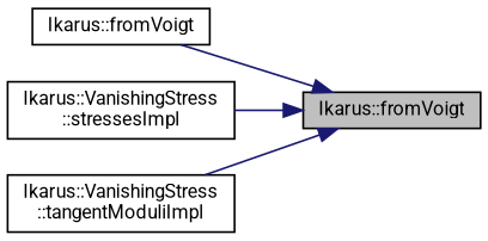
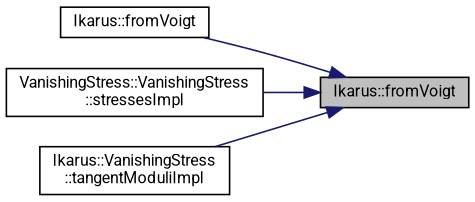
  digraph {
    rankdir=RL
    fontname=Roboto
    node [color=black fillcolor=white fontname=Roboto fontsize=10 shape=record style=filled]
    edge [color=midnightblue dir=back fontname=Roboto fontsize=10 labelfontname=Helvetica labelfontsize=10 style=solid]
    n1 [fillcolor=grey75 fontcolor=black height=0.2 label="Ikarus::fromVoigt" width=0.4]
    n2 [height=0.2 label="Ikarus::fromVoigt" width=0.4]
-   n3 [height=0.2 label="Ikarus::VanishingStress\l::stressesImpl" width=0.4]
+   n3 [height=0.2 label="VanishingStress::VanishingStress\l::stressesImpl" width=0.4]
    n4 [height=0.2 label="Ikarus::VanishingStress\l::tangentModuliImpl" width=0.4]
    n1 -> n2
    n1 -> n3
    n1 -> n4
  }
